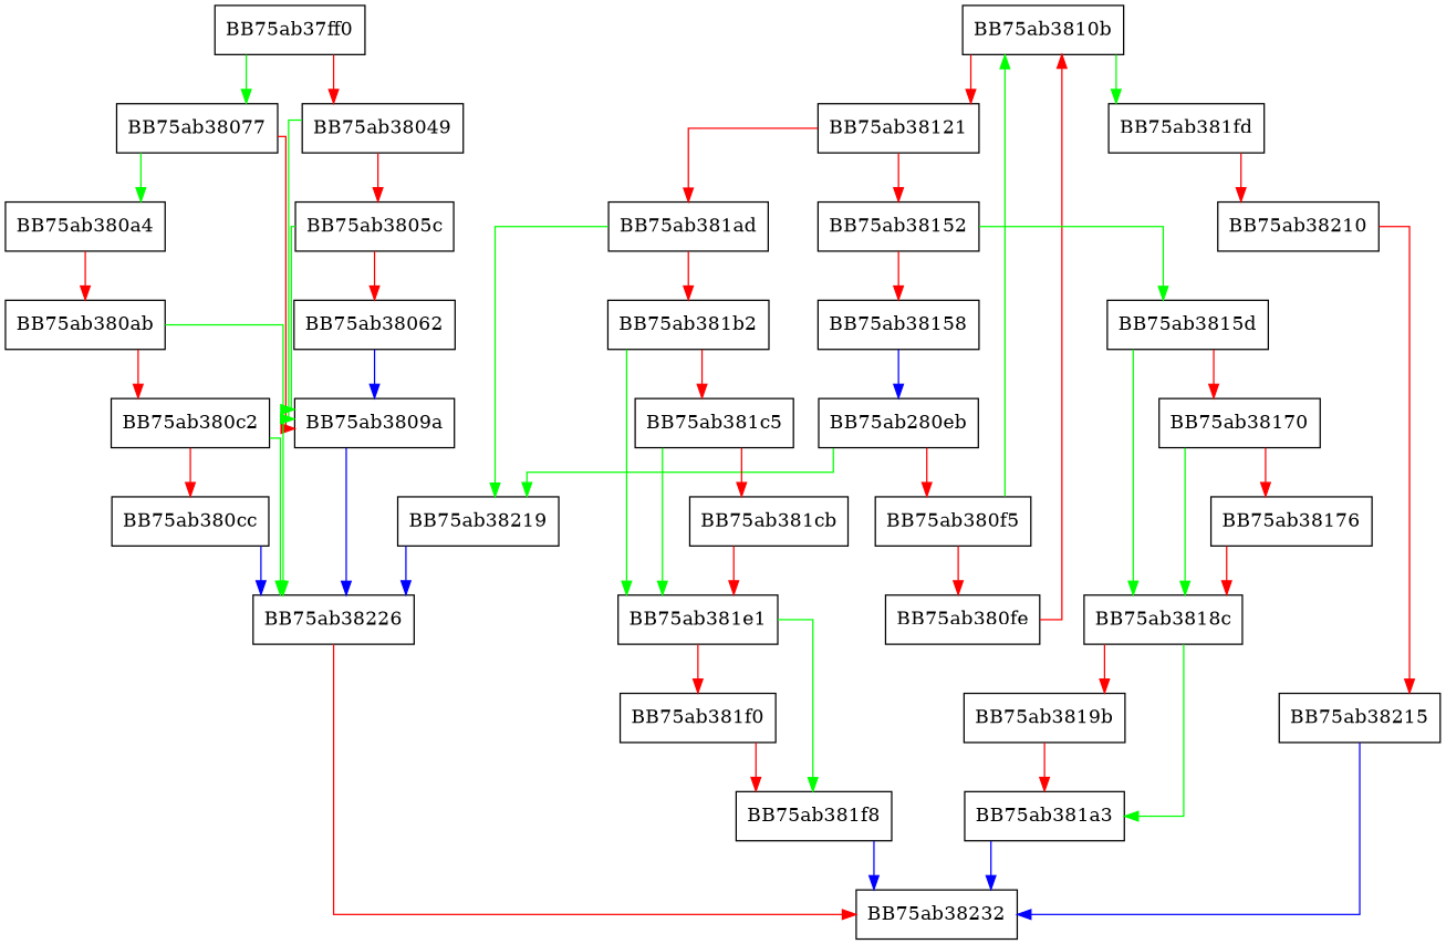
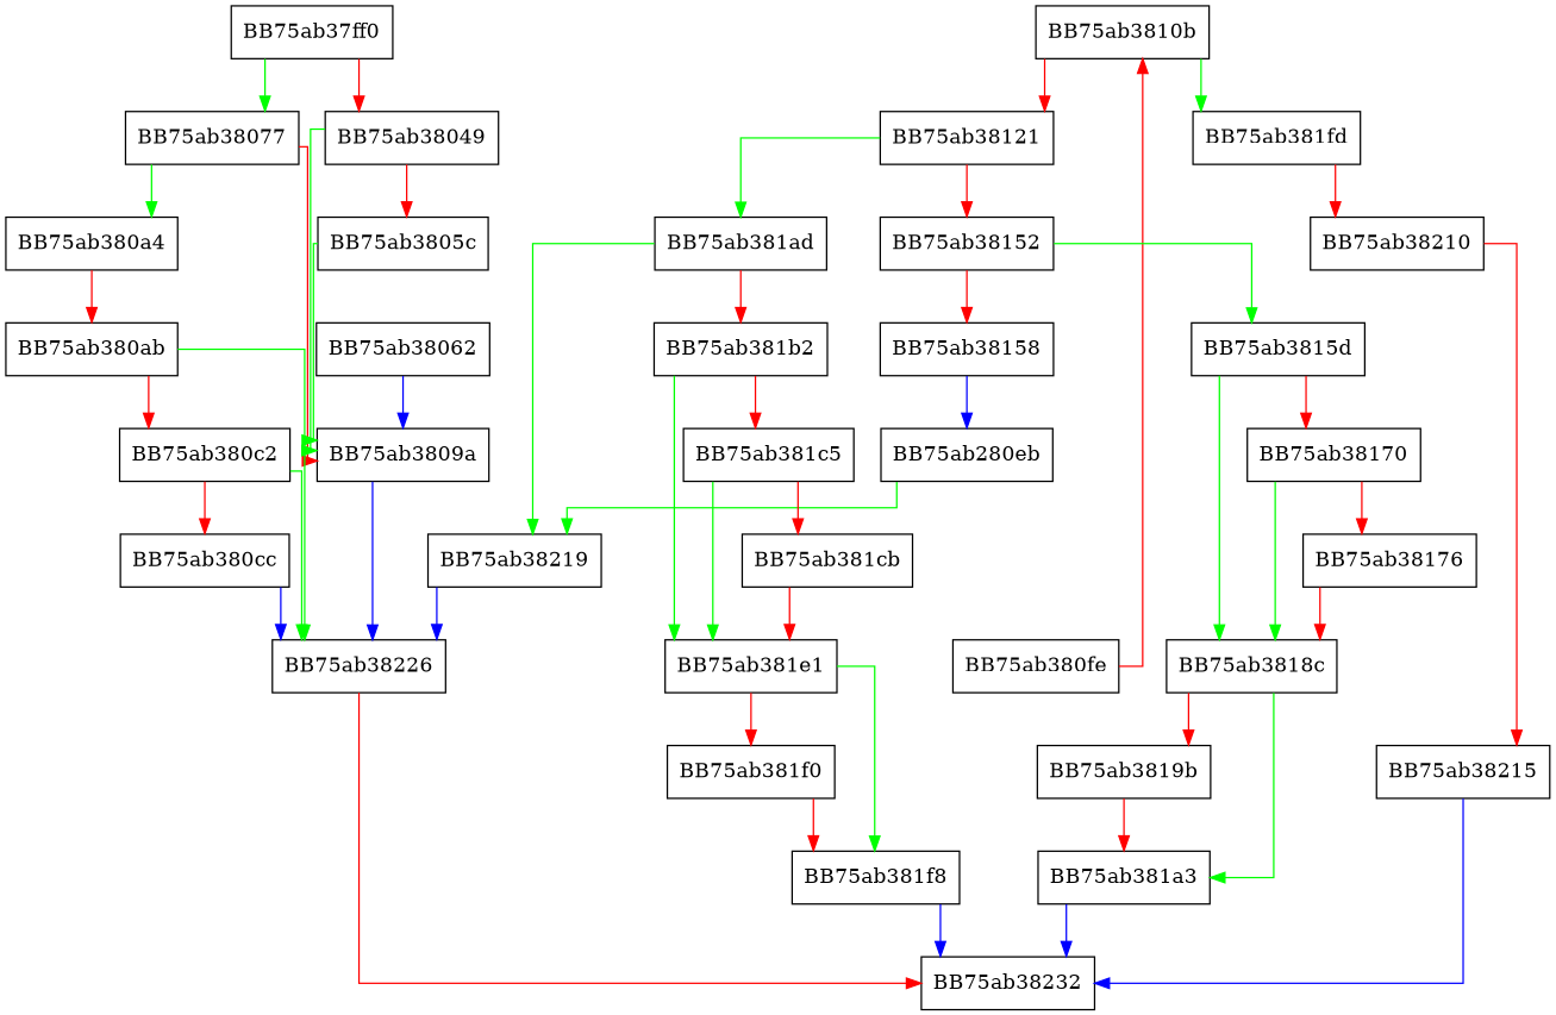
  digraph {
    splines=ortho
    node [shape=box]
    edge [color=red]
    BB75ab37ff0
    BB75ab38077
    BB75ab38049
    BB75ab3809a
    BB75ab380a4
    BB75ab3805c
    BB75ab38226
    BB75ab380ab
    BB75ab38062
    BB75ab38232
    BB75ab380c2
    n12 [label=BB75ab280eb]
    BB75ab38219
-   BB75ab380f5
    BB75ab380cc
    BB75ab3810b
    BB75ab380fe
    BB75ab381fd
    BB75ab38121
    BB75ab38210
    BB75ab381ad
    BB75ab38152
    BB75ab38215
    BB75ab381b2
    BB75ab3815d
    BB75ab38158
    BB75ab381e1
    BB75ab381c5
    BB75ab3818c
    BB75ab38170
    BB75ab381a3
    BB75ab3819b
    BB75ab38176
    BB75ab381f8
    BB75ab381f0
    BB75ab381cb
    BB75ab37ff0 -> BB75ab38077 [color=green]
    BB75ab37ff0 -> BB75ab38049
    BB75ab38077 -> BB75ab3809a
    BB75ab38077 -> BB75ab380a4 [color=green]
    BB75ab38049 -> BB75ab3809a [color=green]
    BB75ab38049 -> BB75ab3805c
    BB75ab3809a -> BB75ab38226 [color=blue]
    BB75ab380a4 -> BB75ab380ab
    BB75ab3805c -> BB75ab3809a [color=green]
-   BB75ab3805c -> BB75ab38062
    BB75ab38226 -> BB75ab38232
    BB75ab380ab -> BB75ab38226 [color=green]
    BB75ab380ab -> BB75ab380c2
    BB75ab38062 -> BB75ab3809a [color=blue]
    BB75ab380c2 -> BB75ab38226 [color=green]
    BB75ab380c2 -> BB75ab380cc
    n12 -> BB75ab38219 [color=green]
-   n12 -> BB75ab380f5
    BB75ab38219 -> BB75ab38226 [color=blue]
-   BB75ab380f5 -> BB75ab3810b [color=green]
-   BB75ab380f5 -> BB75ab380fe
    BB75ab380cc -> BB75ab38226 [color=blue]
    BB75ab3810b -> BB75ab381fd [color=green]
    BB75ab3810b -> BB75ab38121
    BB75ab380fe -> BB75ab3810b
    BB75ab381fd -> BB75ab38210
-   BB75ab38121 -> BB75ab381ad
+   BB75ab38121 -> BB75ab381ad [color=green]
    BB75ab38121 -> BB75ab38152
    BB75ab38210 -> BB75ab38215
    BB75ab381ad -> BB75ab38219 [color=green]
    BB75ab381ad -> BB75ab381b2
    BB75ab38152 -> BB75ab3815d [color=green]
    BB75ab38152 -> BB75ab38158
    BB75ab38215 -> BB75ab38232 [color=blue]
    BB75ab381b2 -> BB75ab381e1 [color=green]
    BB75ab381b2 -> BB75ab381c5
    BB75ab3815d -> BB75ab3818c [color=green]
    BB75ab3815d -> BB75ab38170
    BB75ab38158 -> n12 [color=blue]
    BB75ab381e1 -> BB75ab381f8 [color=green]
    BB75ab381e1 -> BB75ab381f0
    BB75ab381c5 -> BB75ab381e1 [color=green]
    BB75ab381c5 -> BB75ab381cb
    BB75ab3818c -> BB75ab381a3 [color=green]
    BB75ab3818c -> BB75ab3819b
    BB75ab38170 -> BB75ab3818c [color=green]
    BB75ab38170 -> BB75ab38176
    BB75ab381a3 -> BB75ab38232 [color=blue]
    BB75ab3819b -> BB75ab381a3
    BB75ab38176 -> BB75ab3818c
    BB75ab381f8 -> BB75ab38232 [color=blue]
    BB75ab381f0 -> BB75ab381f8
    BB75ab381cb -> BB75ab381e1
  }
